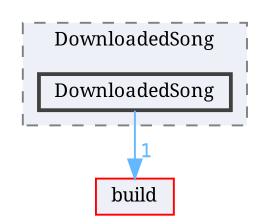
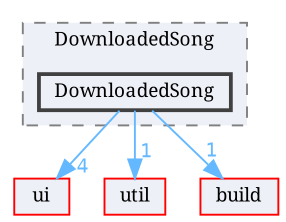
  digraph {
    compound=true
    fontname="Noto Serif"
    node [color=red fillcolor="#edf0f7" fontname="Noto Serif" fontsize=10 shape=box style=filled]
    edge [color=steelblue1 fontcolor=steelblue1 fontname="Noto Serif" fontsize=10 headlabel=1 labeldistance=1.5 labelfontname=Helvetica labelfontsize=10]
    n1 [color=grey25 height=0.2 label=DownloadedSong style="filled,bold" width=0.4]
+   n2 [height=0.2 label=ui width=0.4]
+   n3 [height=0.2 label=util width=0.4]
    n4 [height=0.2 label=build width=0.4]
    subgraph cluster_1 {
      bgcolor="#edf0f7"
      fontsize=10
      label=DownloadedSong
      pencolor=grey50
      style="filled,dashed"
      n1
    }
+   n1 -> n2 [headlabel=4]
+   n1 -> n3
    n1 -> n4
  }
